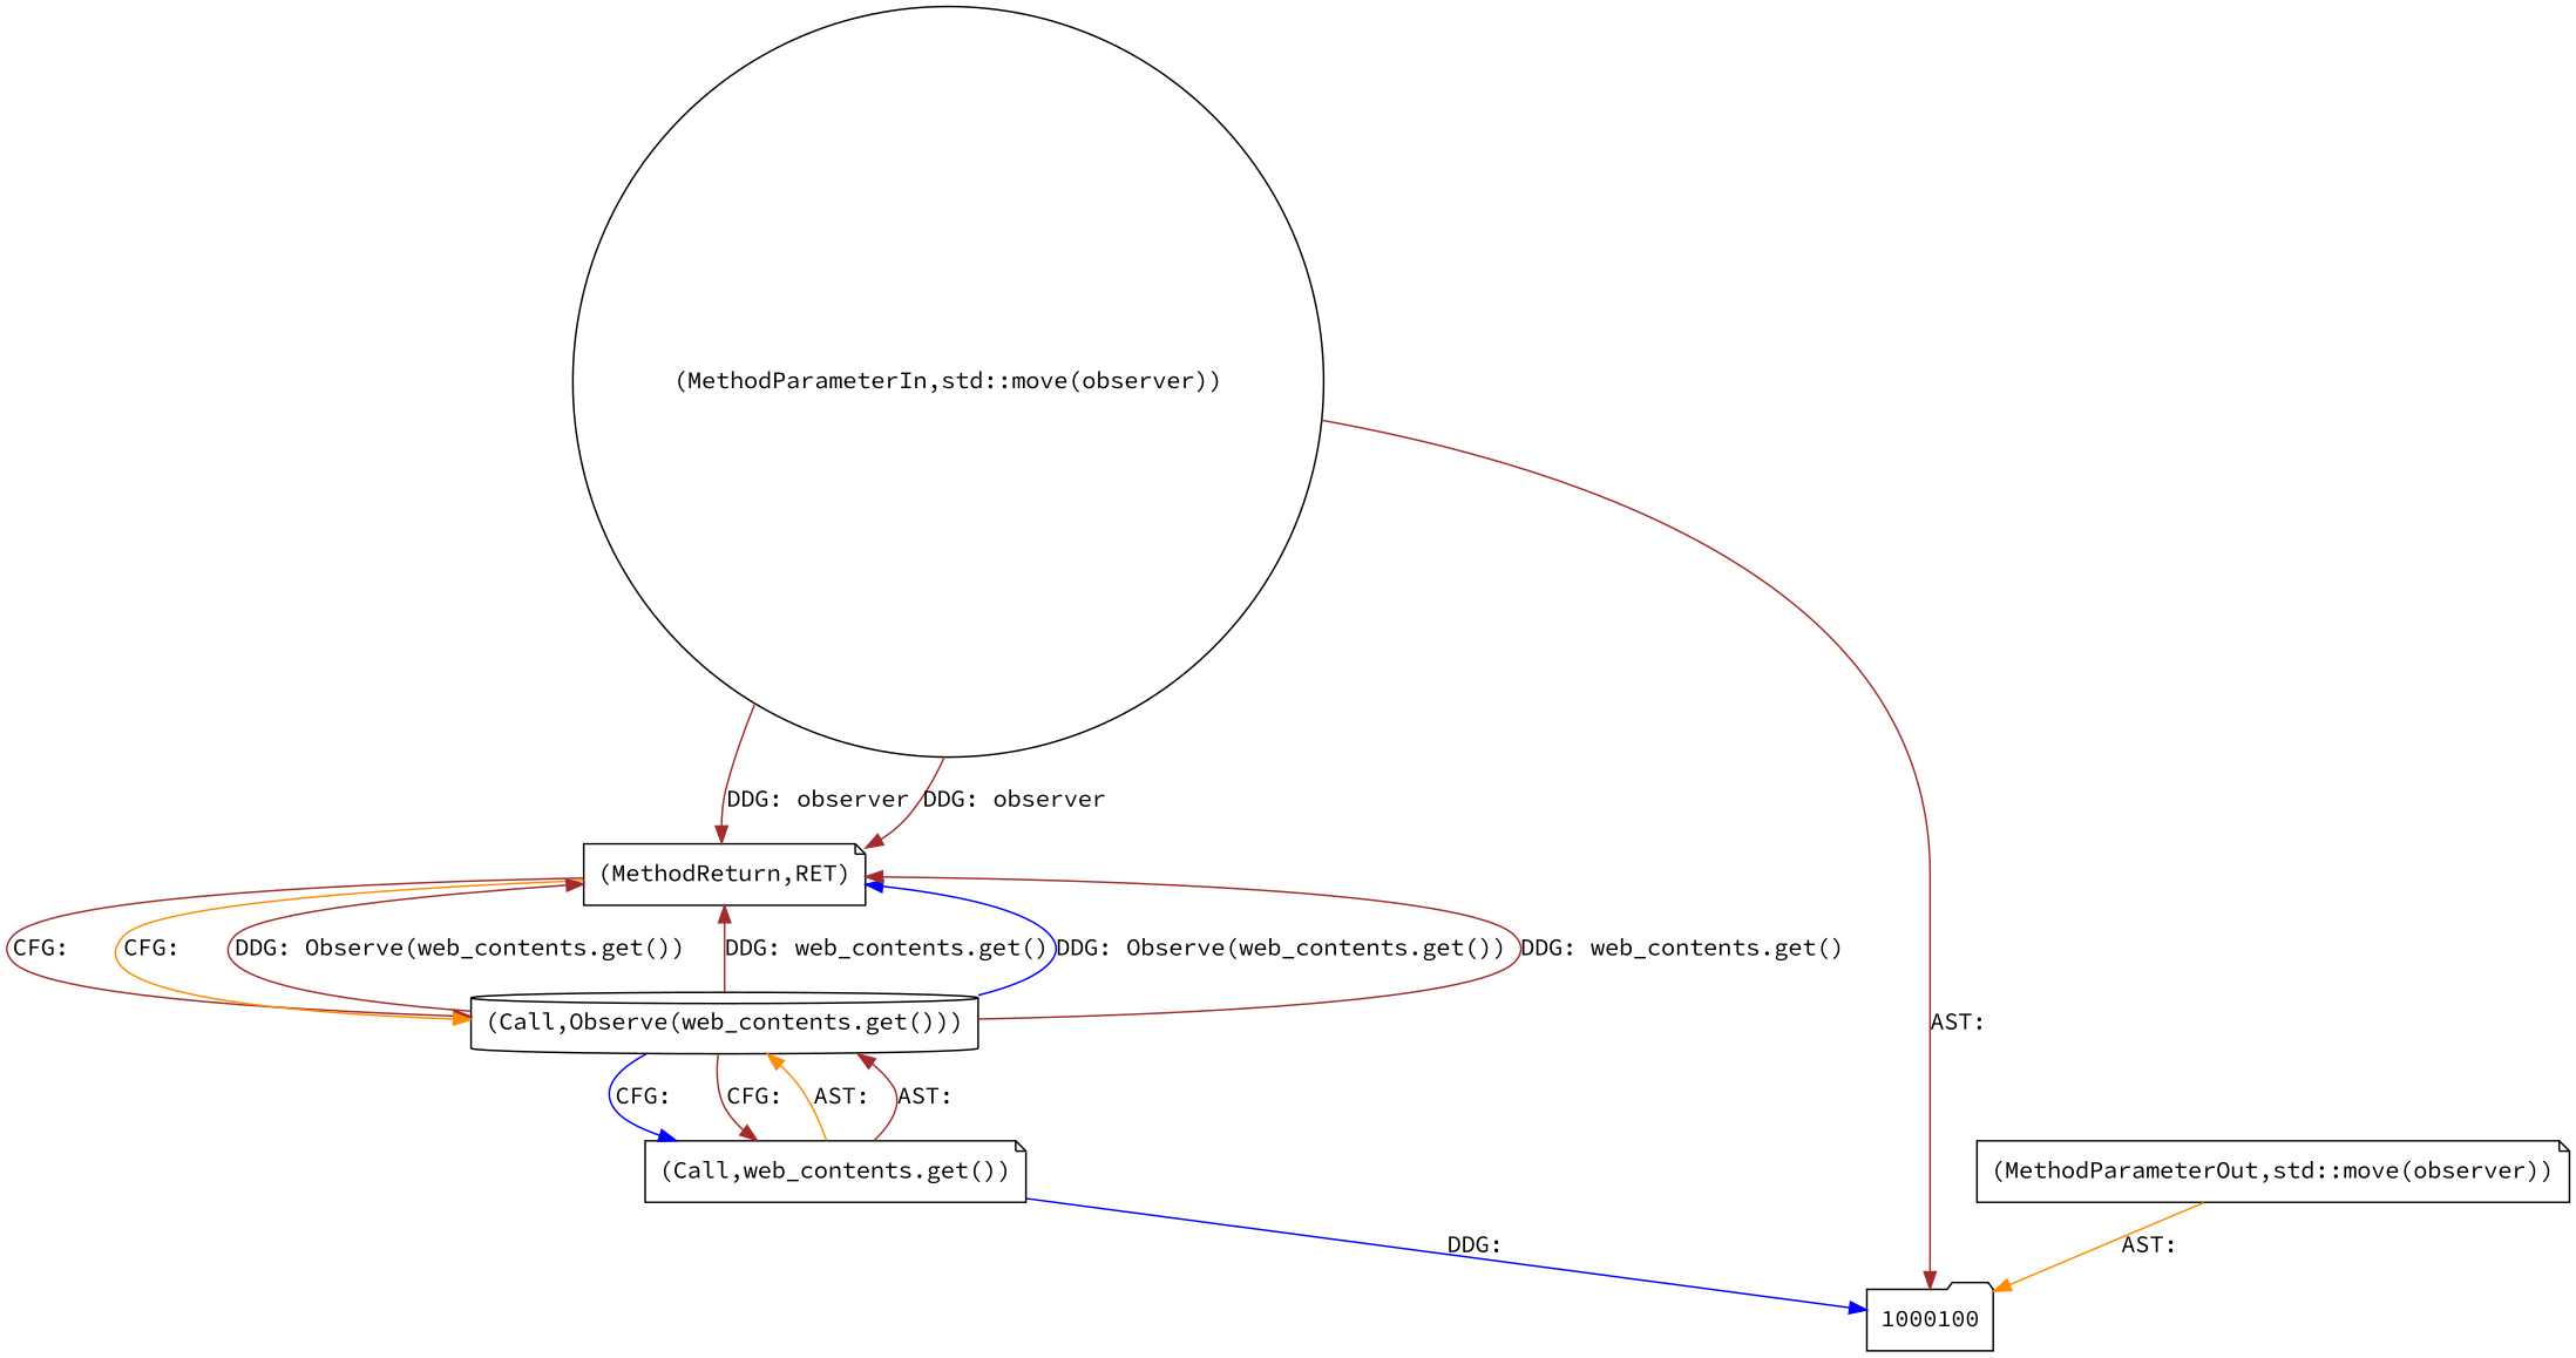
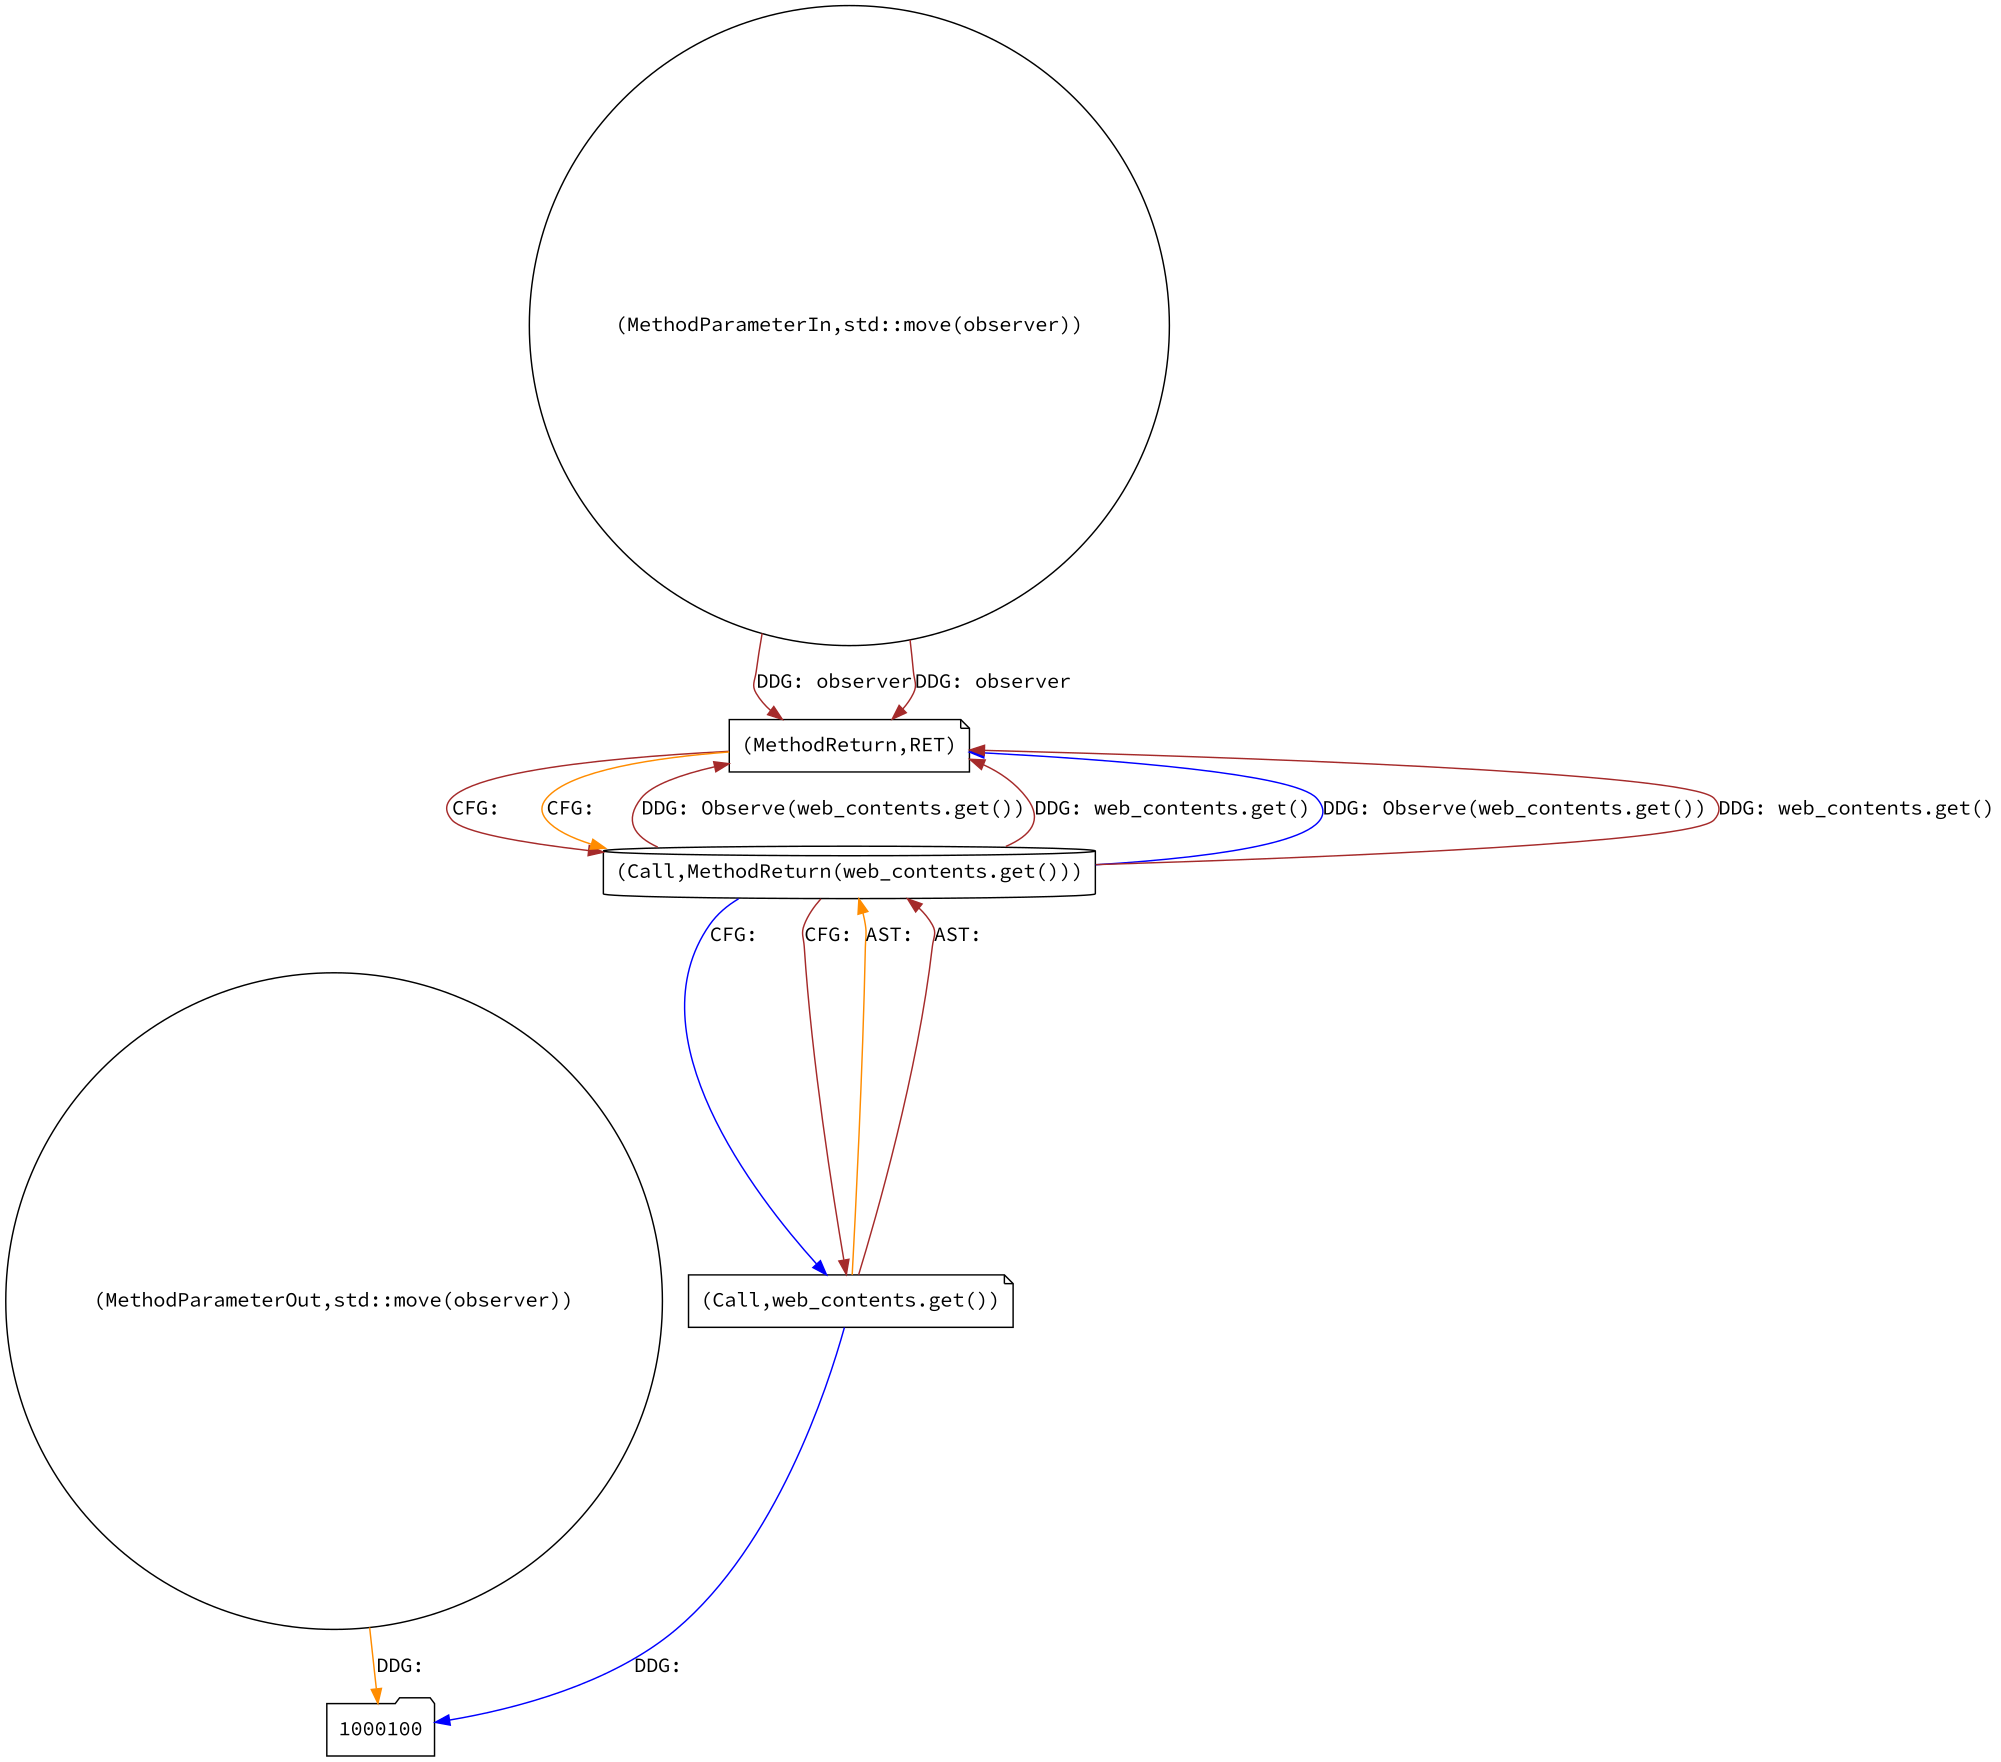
  digraph {
    fontname="Source Code Pro"
    node [fontname="Source Code Pro" shape=note]
    edge [color=brown fontname="Source Code Pro"]
    n1 [label="(MethodReturn,RET)"]
-   n2 [label="(Call,Observe(web_contents.get()))" shape=cylinder]
+   n2 [label="(Call,MethodReturn(web_contents.get()))" shape=cylinder]
    n3 [label="(Call,web_contents.get())"]
    1000100 [shape=folder]
    n5 [label="(MethodParameterIn,std::move(observer))" shape=circle]
-   n6 [label="(MethodParameterOut,std::move(observer))"]
+   n6 [label="(MethodParameterOut,std::move(observer))" shape=circle]
    n1 -> n2 [label="CFG: "]
    n1 -> n2 [color=darkorange label="CFG: "]
    n2 -> n1 [label="DDG: Observe(web_contents.get())"]
    n2 -> n1 [label="DDG: web_contents.get()"]
    n2 -> n1 [color=blue label="DDG: Observe(web_contents.get())"]
    n2 -> n1 [label="DDG: web_contents.get()"]
    n2 -> n3 [color=blue label="CFG: "]
    n2 -> n3 [label="CFG: "]
    n3 -> n2 [color=darkorange label="AST: "]
    n3 -> n2 [label="AST: "]
    n3 -> 1000100 [color=blue label="DDG: "]
    n5 -> n1 [label="DDG: observer"]
    n5 -> n1 [label="DDG: observer"]
-   n5 -> 1000100 [label="AST: "]
-   n6 -> 1000100 [color=darkorange label="AST: "]
+   n6 -> 1000100 [color=darkorange label="DDG: "]
  }
